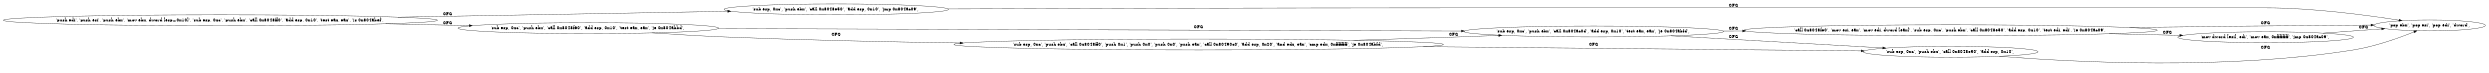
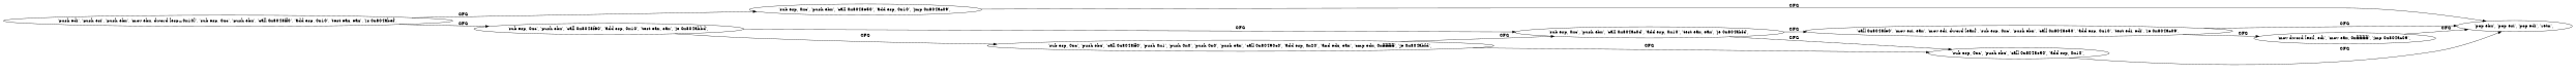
  digraph {
    rankdir=LR
    n1 [label="'push edi', 'push esi', 'push ebx', 'mov ebx, dword [esp+0x10]', 'sub esp, 0xc', 'push ebx', 'call 0x8048ff0', 'add esp, 0x10', 'test eax, eax', 'js 0x804abef', "]
    n2 [label="'sub esp, 0xc', 'push ebx', 'call 0x8048e50', 'add esp, 0x10', 'jmp 0x804ac09', "]
    n3 [label="'sub esp, 0xc', 'push ebx', 'call 0x8048f60', 'add esp, 0x10', 'test eax, eax', 'je 0x804abbd', "]
-   n4 [label="'pop ebx', 'pop esi', 'pop edi', 'dword',"]
+   n4 [label="'pop ebx', 'pop esi', 'pop edi', 'retn', "]
    n5 [label="'sub esp, 0xc', 'push ebx', 'call 0x804ac0d', 'add esp, 0x10', 'test eax, eax', 'je 0x804abfd', "]
    n6 [label="'sub esp, 0xc', 'push ebx', 'call 0x8048ff0', 'push 0x1', 'push 0x0', 'push 0x0', 'push eax', 'call 0x80490c0', 'add esp, 0x20', 'and edx, eax', 'cmp edx, 0xffffffff', 'je 0x804abfd', "]
    n7 [label="'sub esp, 0xc', 'push ebx', 'call 0x8048e50', 'add esp, 0x10', "]
    n8 [label="'call 0x8048fe0', 'mov esi, eax', 'mov edi, dword [eax]', 'sub esp, 0xc', 'push ebx', 'call 0x8048e50', 'add esp, 0x10', 'test edi, edi', 'je 0x804ac09', "]
    n9 [label="'mov dword [esi], edi', 'mov eax, 0xffffffff', 'jmp 0x804ac09', "]
    n1 -> n2 [label=CFG]
    n1 -> n3 [label=CFG]
    n2 -> n4 [label=CFG]
    n3 -> n5 [label=CFG]
    n3 -> n6 [label=CFG]
    n5 -> n7 [label=CFG]
    n5 -> n8 [label=CFG]
    n6 -> n5 [label=CFG]
    n6 -> n7 [label=CFG]
    n7 -> n4 [label=CFG]
    n8 -> n4 [label=CFG]
    n8 -> n9 [label=CFG]
    n9 -> n4 [label=CFG]
  }
